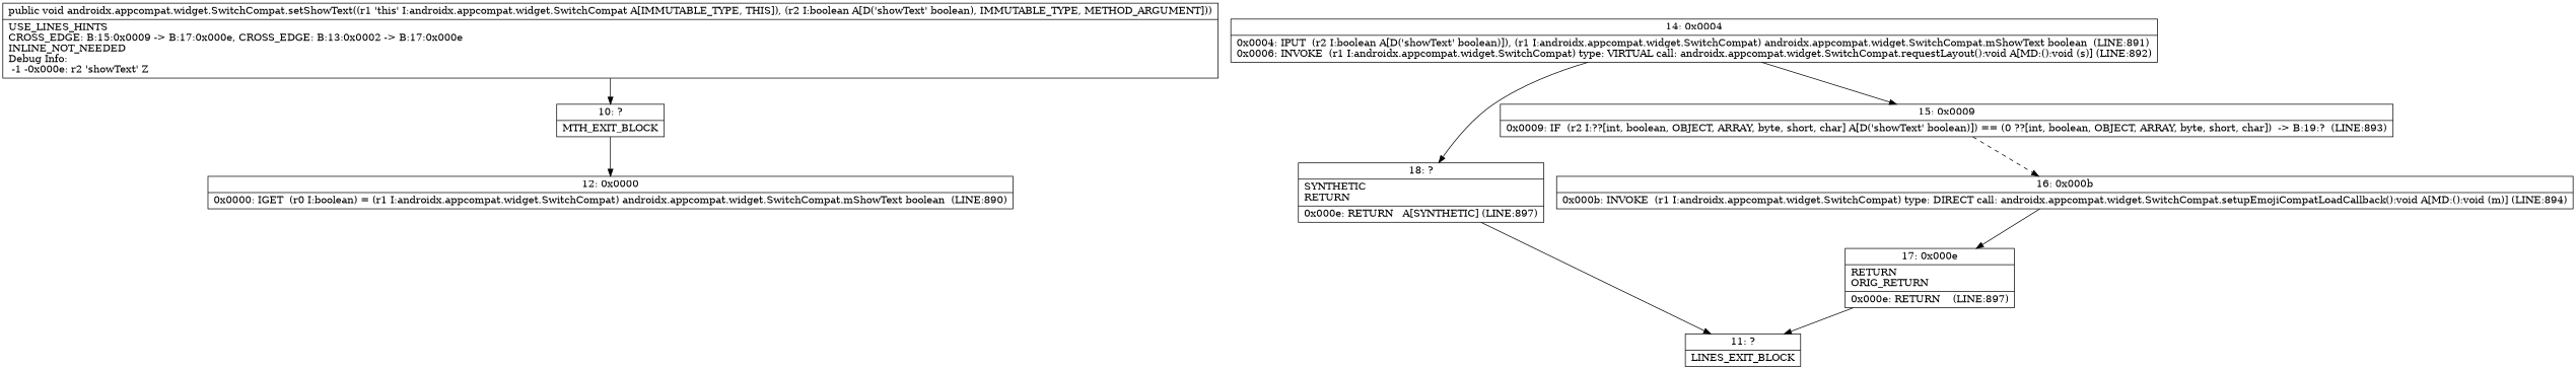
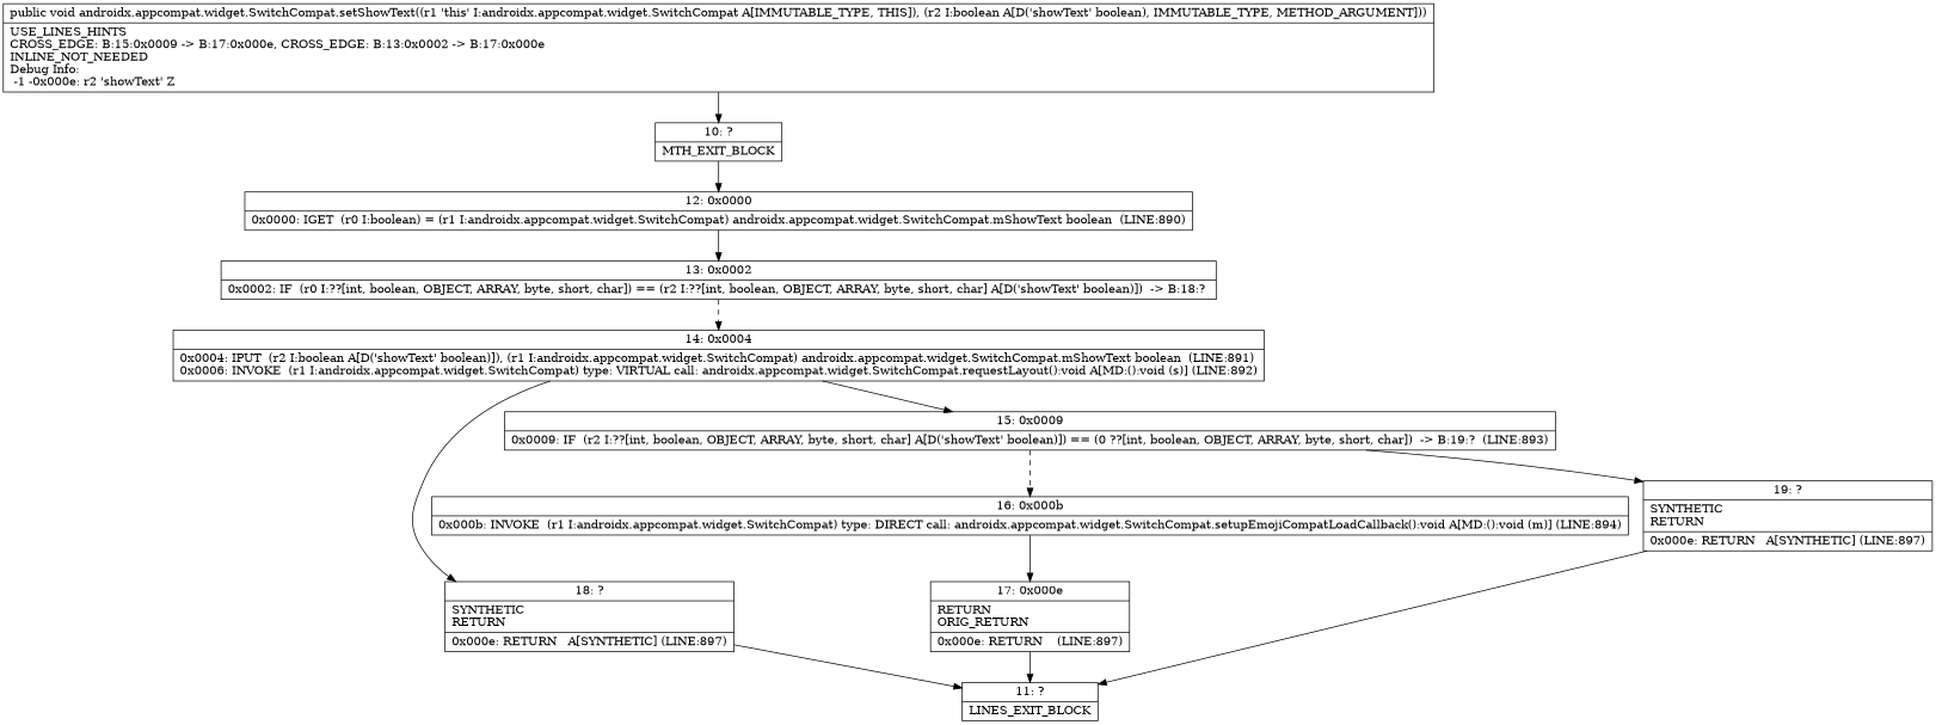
  digraph {
    node [shape=record]
    n1 [label="{10\:\ ?|MTH_EXIT_BLOCK\l}"]
    n2 [label="{12\:\ 0x0000|0x0000: IGET  (r0 I:boolean) = (r1 I:androidx.appcompat.widget.SwitchCompat) androidx.appcompat.widget.SwitchCompat.mShowText boolean  (LINE:890)\l}"]
+   n3 [label="{13\:\ 0x0002|0x0002: IF  (r0 I:??[int, boolean, OBJECT, ARRAY, byte, short, char]) == (r2 I:??[int, boolean, OBJECT, ARRAY, byte, short, char] A[D('showText' boolean)])  \-\> B:18:? \l}"]
    n4 [label="{14\:\ 0x0004|0x0004: IPUT  (r2 I:boolean A[D('showText' boolean)]), (r1 I:androidx.appcompat.widget.SwitchCompat) androidx.appcompat.widget.SwitchCompat.mShowText boolean  (LINE:891)\l0x0006: INVOKE  (r1 I:androidx.appcompat.widget.SwitchCompat) type: VIRTUAL call: androidx.appcompat.widget.SwitchCompat.requestLayout():void A[MD:():void (s)] (LINE:892)\l}"]
    n5 [label="{18\:\ ?|SYNTHETIC\lRETURN\l|0x000e: RETURN   A[SYNTHETIC] (LINE:897)\l}"]
    n6 [label="{15\:\ 0x0009|0x0009: IF  (r2 I:??[int, boolean, OBJECT, ARRAY, byte, short, char] A[D('showText' boolean)]) == (0 ??[int, boolean, OBJECT, ARRAY, byte, short, char])  \-\> B:19:?  (LINE:893)\l}"]
    n7 [label="{11\:\ ?|LINES_EXIT_BLOCK\l}"]
    n8 [label="{16\:\ 0x000b|0x000b: INVOKE  (r1 I:androidx.appcompat.widget.SwitchCompat) type: DIRECT call: androidx.appcompat.widget.SwitchCompat.setupEmojiCompatLoadCallback():void A[MD:():void (m)] (LINE:894)\l}"]
+   n9 [label="{19\:\ ?|SYNTHETIC\lRETURN\l|0x000e: RETURN   A[SYNTHETIC] (LINE:897)\l}"]
    n10 [label="{17\:\ 0x000e|RETURN\lORIG_RETURN\l|0x000e: RETURN    (LINE:897)\l}"]
    n11 [label="{public void androidx.appcompat.widget.SwitchCompat.setShowText((r1 'this' I:androidx.appcompat.widget.SwitchCompat A[IMMUTABLE_TYPE, THIS]), (r2 I:boolean A[D('showText' boolean), IMMUTABLE_TYPE, METHOD_ARGUMENT]))  | USE_LINES_HINTS\lCROSS_EDGE: B:15:0x0009 \-\> B:17:0x000e, CROSS_EDGE: B:13:0x0002 \-\> B:17:0x000e\lINLINE_NOT_NEEDED\lDebug Info:\l  \-1 \-0x000e: r2 'showText' Z\l}"]
    n1 -> n2
+   n2 -> n3
+   n3 -> n4 [style=dashed]
    n4 -> n5
    n4 -> n6
    n5 -> n7
    n6 -> n8 [style=dashed]
+   n6 -> n9
    n8 -> n10
+   n9 -> n7
    n10 -> n7
    n11 -> n1
  }
